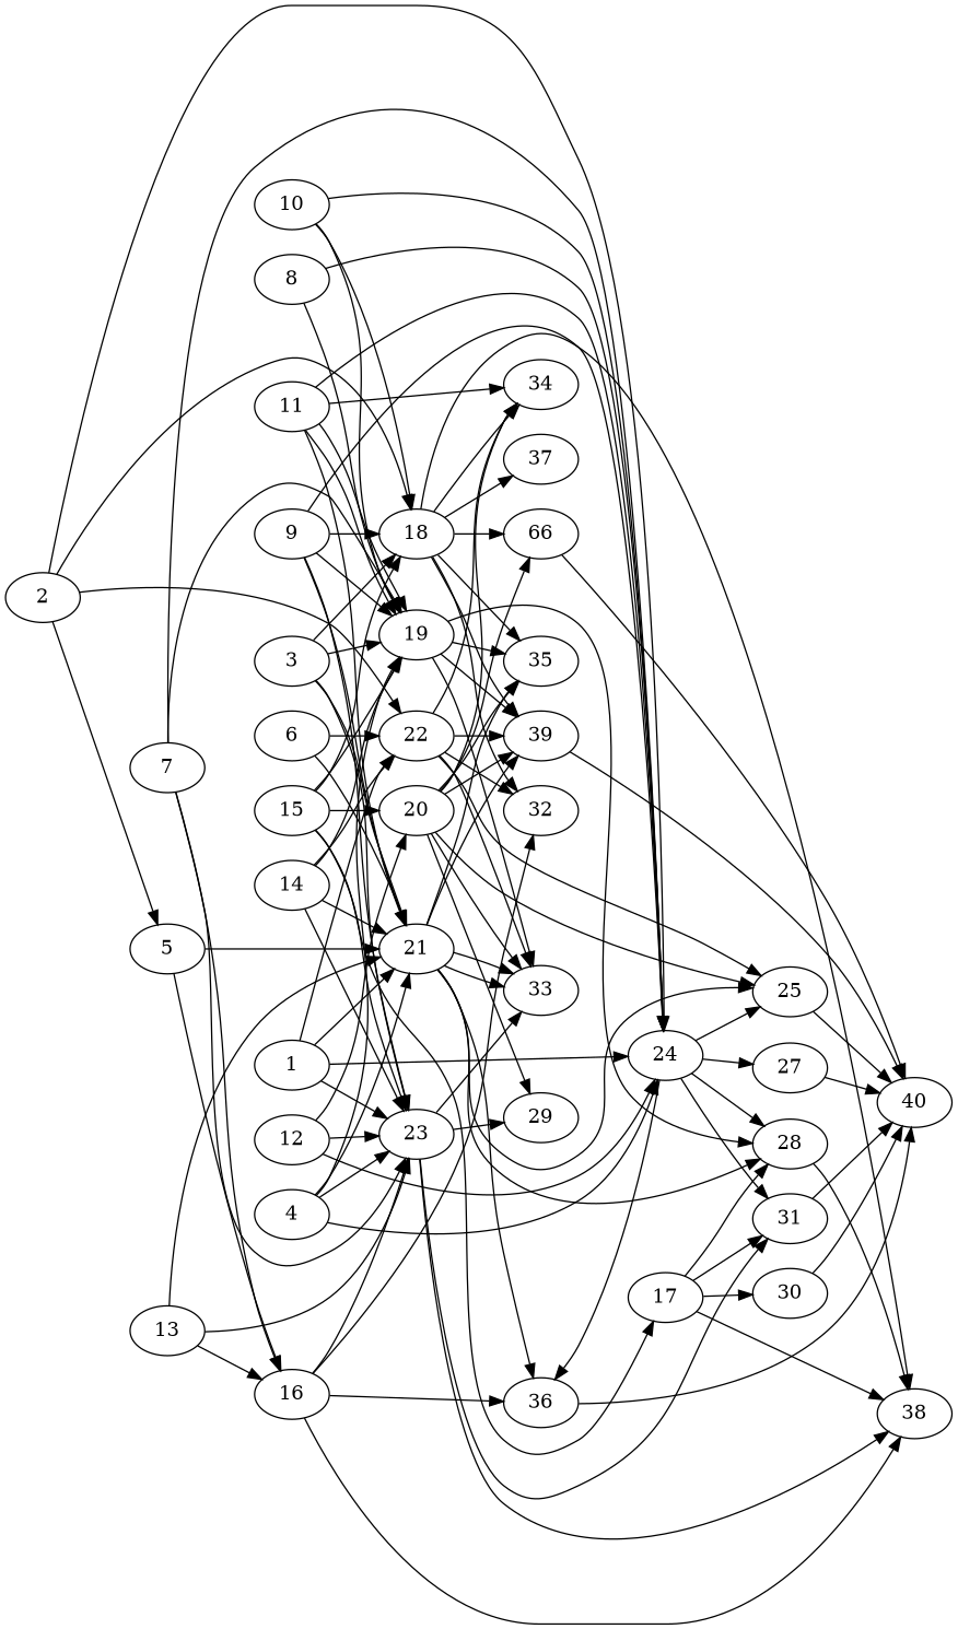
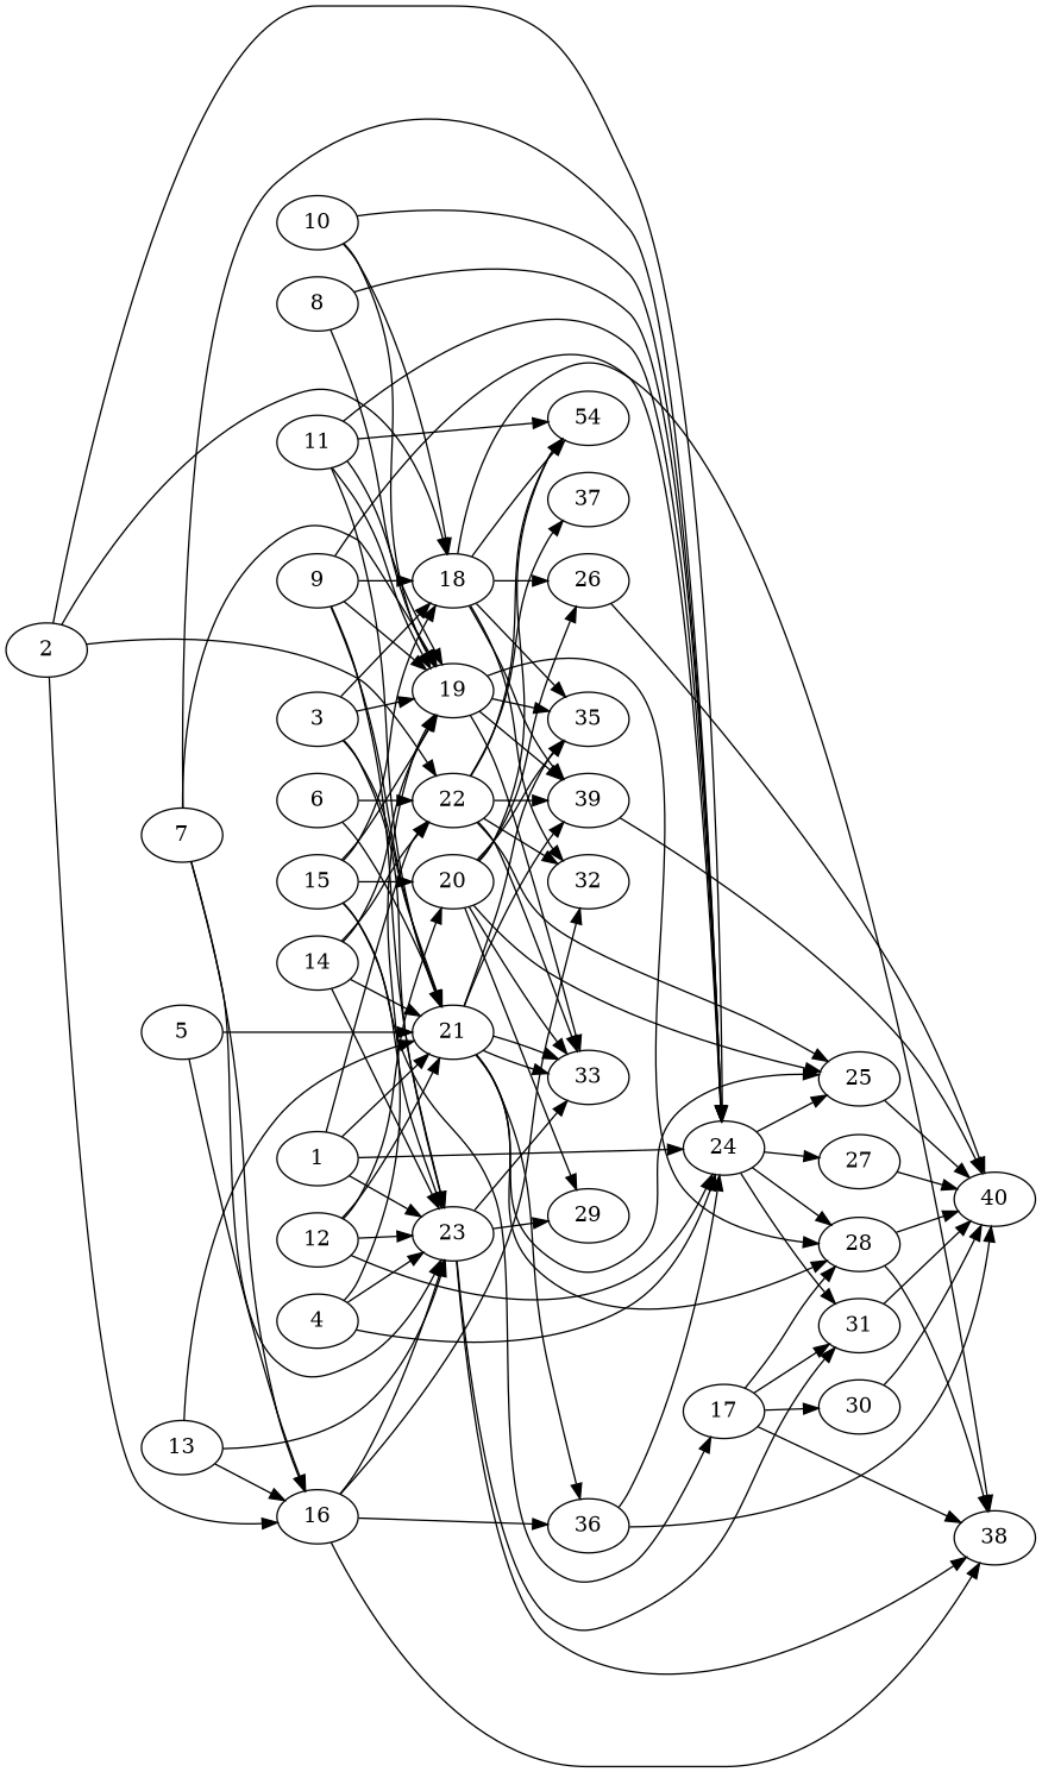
  digraph {
    rankdir=LR
    node [alpha=0.12]
    1 [alpha=0.00 expect_size=20297728]
    21 [alpha=0.01 expect_size=43266048]
    22 [alpha=0.05 expect_size=15712256]
    23 [alpha=0.18 expect_size=33973248]
    24 [expect_size=51187712]
    36 [alpha=0.16 expect_size=11408384]
    28 [alpha=0.17 expect_size=37313536]
    35 [alpha=0.15 expect_size=35255296]
    39 [alpha=0.05 expect_size=48401408]
    33 [alpha=0.10 expect_size=10409984]
    25 [alpha=0.10 expect_size=8493056]
    32 [alpha=0.19 expect_size=46716928]
-   34 [alpha=0.17 expect_size=6155264]
+   34 [alpha=0.17 expect_size=6155264 label=54]
    37 [alpha=0.15 expect_size=27986944]
    38 [alpha=0.14 expect_size=9250816]
    31 [alpha=0.03 expect_size=44004352]
    29 [alpha=0.08 expect_size=5704704]
    27 [expect_size=8791040]
    40 [expect_size=19824640]
    2 [alpha=0.02 expect_size=19349504]
    16 [alpha=0.00 expect_size=13190144]
    18 [alpha=0.07 expect_size=5488640]
-   26 [alpha=0.07 expect_size=7725056 label=66]
+   26 [alpha=0.07 expect_size=7725056]
    3 [alpha=0.03 expect_size=29126656]
    19 [alpha=0.13 expect_size=30593024]
    4 [alpha=0.13 expect_size=6546432]
    5 [alpha=0.13 expect_size=13312000]
    6 [alpha=0.15 expect_size=51428352]
    7 [alpha=0.02 expect_size=23876608]
    8 [alpha=0.11 expect_size=51256320]
    9 [alpha=0.06 expect_size=21186560]
    10 [alpha=0.19 expect_size=5308416]
    11 [alpha=0.08 expect_size=34460672]
    12 [alpha=0.08 expect_size=35002368]
    20 [alpha=0.04 expect_size=44594176]
    13 [alpha=0.07 expect_size=38622208]
    14 [alpha=0.02 expect_size=45162496]
    15 [alpha=0.20 expect_size=29217792]
    17 [expect_size=48786432]
    30 [alpha=0.19 expect_size=35351552]
    1 -> 21
    1 -> 22
    1 -> 23
    1 -> 24
    21 -> 36
    21 -> 28
    21 -> 35
    21 -> 39
    21 -> 33
    21 -> 33
    21 -> 25
    22 -> 39
    22 -> 33
    22 -> 25
    22 -> 32
    22 -> 34
-   18 -> 37
+   22 -> 37
    23 -> 33
    23 -> 38
    23 -> 31
    23 -> 29
-   24 -> 36
+   36 -> 24
    24 -> 28
    24 -> 25
    24 -> 31
    24 -> 27
    36 -> 40
    28 -> 38
+   28 -> 40
    39 -> 40
    25 -> 40
    31 -> 40
    27 -> 40
    2 -> 22
    2 -> 24
-   2 -> 5
+   2 -> 16
    2 -> 18
    16 -> 23
    16 -> 36
    16 -> 32
    16 -> 38
    18 -> 35
    18 -> 39
    18 -> 32
    18 -> 34
    18 -> 38
    18 -> 26
    26 -> 40
    3 -> 21
    3 -> 23
    3 -> 18
    3 -> 19
    19 -> 28
    19 -> 35
    19 -> 39
    19 -> 33
-   4 -> 21
+   12 -> 21
    4 -> 23
    4 -> 24
    4 -> 19
    5 -> 21
    5 -> 16
    6 -> 21
    6 -> 22
    7 -> 23
    7 -> 24
    7 -> 16
    7 -> 19
    8 -> 24
    8 -> 19
    9 -> 21
    9 -> 23
    9 -> 24
    9 -> 18
    9 -> 19
    10 -> 24
    10 -> 18
    10 -> 19
    11 -> 21
    11 -> 24
    11 -> 34
    11 -> 19
    11 -> 19
    12 -> 23
    12 -> 24
    12 -> 20
    20 -> 35
-   20 -> 39
    20 -> 33
    20 -> 25
    20 -> 34
    20 -> 29
    20 -> 26
    13 -> 21
    13 -> 23
    13 -> 16
    14 -> 21
    14 -> 22
    14 -> 23
    14 -> 19
    15 -> 23
    15 -> 18
    15 -> 19
    15 -> 20
    15 -> 17
    17 -> 28
    17 -> 38
    17 -> 31
    17 -> 30
    30 -> 40
  }
